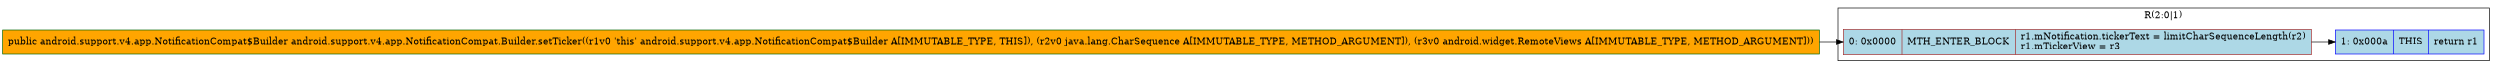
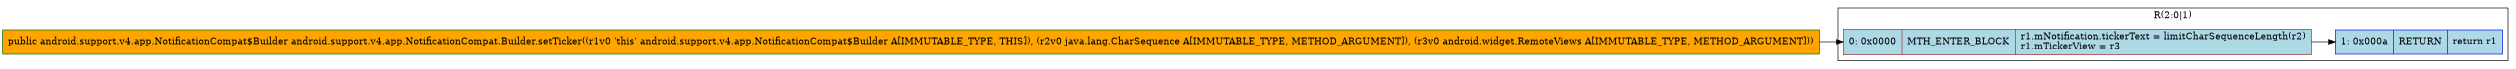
  digraph {
    rankdir=LR
    node [shape=record style=filled fillcolor=lightblue]
    n1 [color=brown label="{0\:\ 0x0000|MTH_ENTER_BLOCK\l|r1.mNotification.tickerText = limitCharSequenceLength(r2)\lr1.mTickerView = r3\l}"]
-   n2 [color=blue label="{1\:\ 0x000a|THIS\l|return r1\l}"]
+   n2 [color=blue label="{1\:\ 0x000a|RETURN\l|return r1\l}"]
    n3 [label="{public android.support.v4.app.NotificationCompat$Builder android.support.v4.app.NotificationCompat.Builder.setTicker((r1v0 'this' android.support.v4.app.NotificationCompat$Builder A[IMMUTABLE_TYPE, THIS]), (r2v0 java.lang.CharSequence A[IMMUTABLE_TYPE, METHOD_ARGUMENT]), (r3v0 android.widget.RemoteViews A[IMMUTABLE_TYPE, METHOD_ARGUMENT])) }" fillcolor=orange color=darkgreen]
    subgraph cluster_1 {
      label="R(2:0|1)"
      n1
      n2
    }
    n1 -> n2
    n3 -> n1
  }
